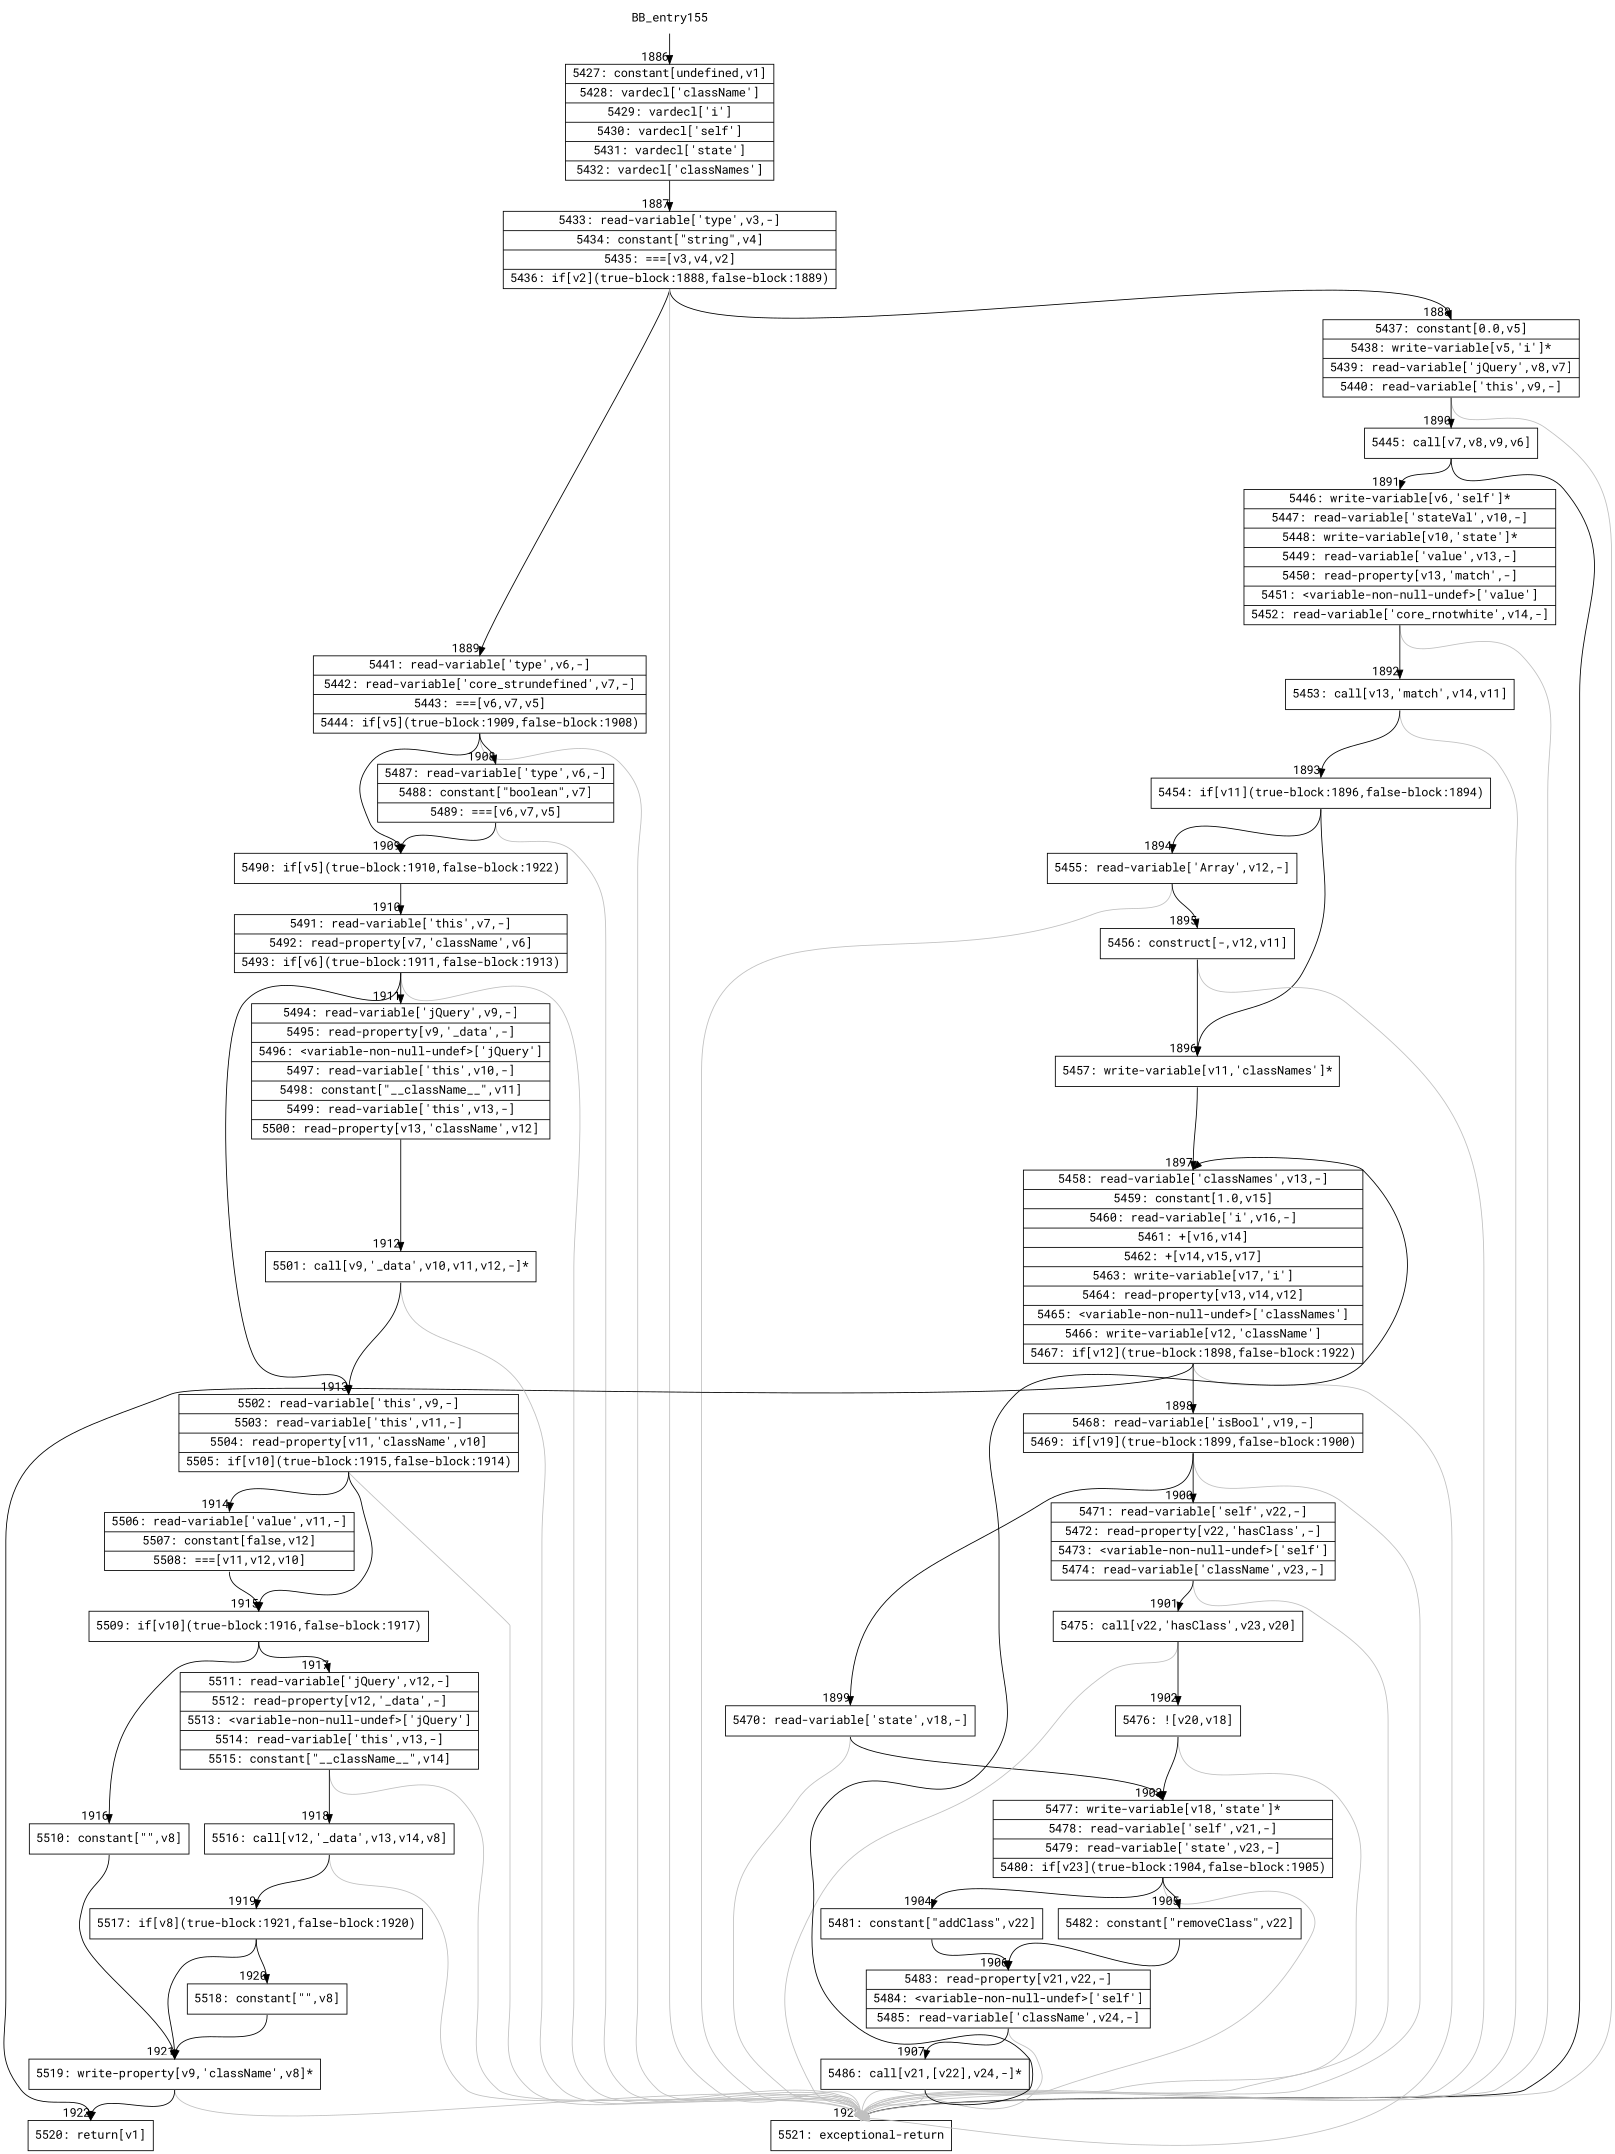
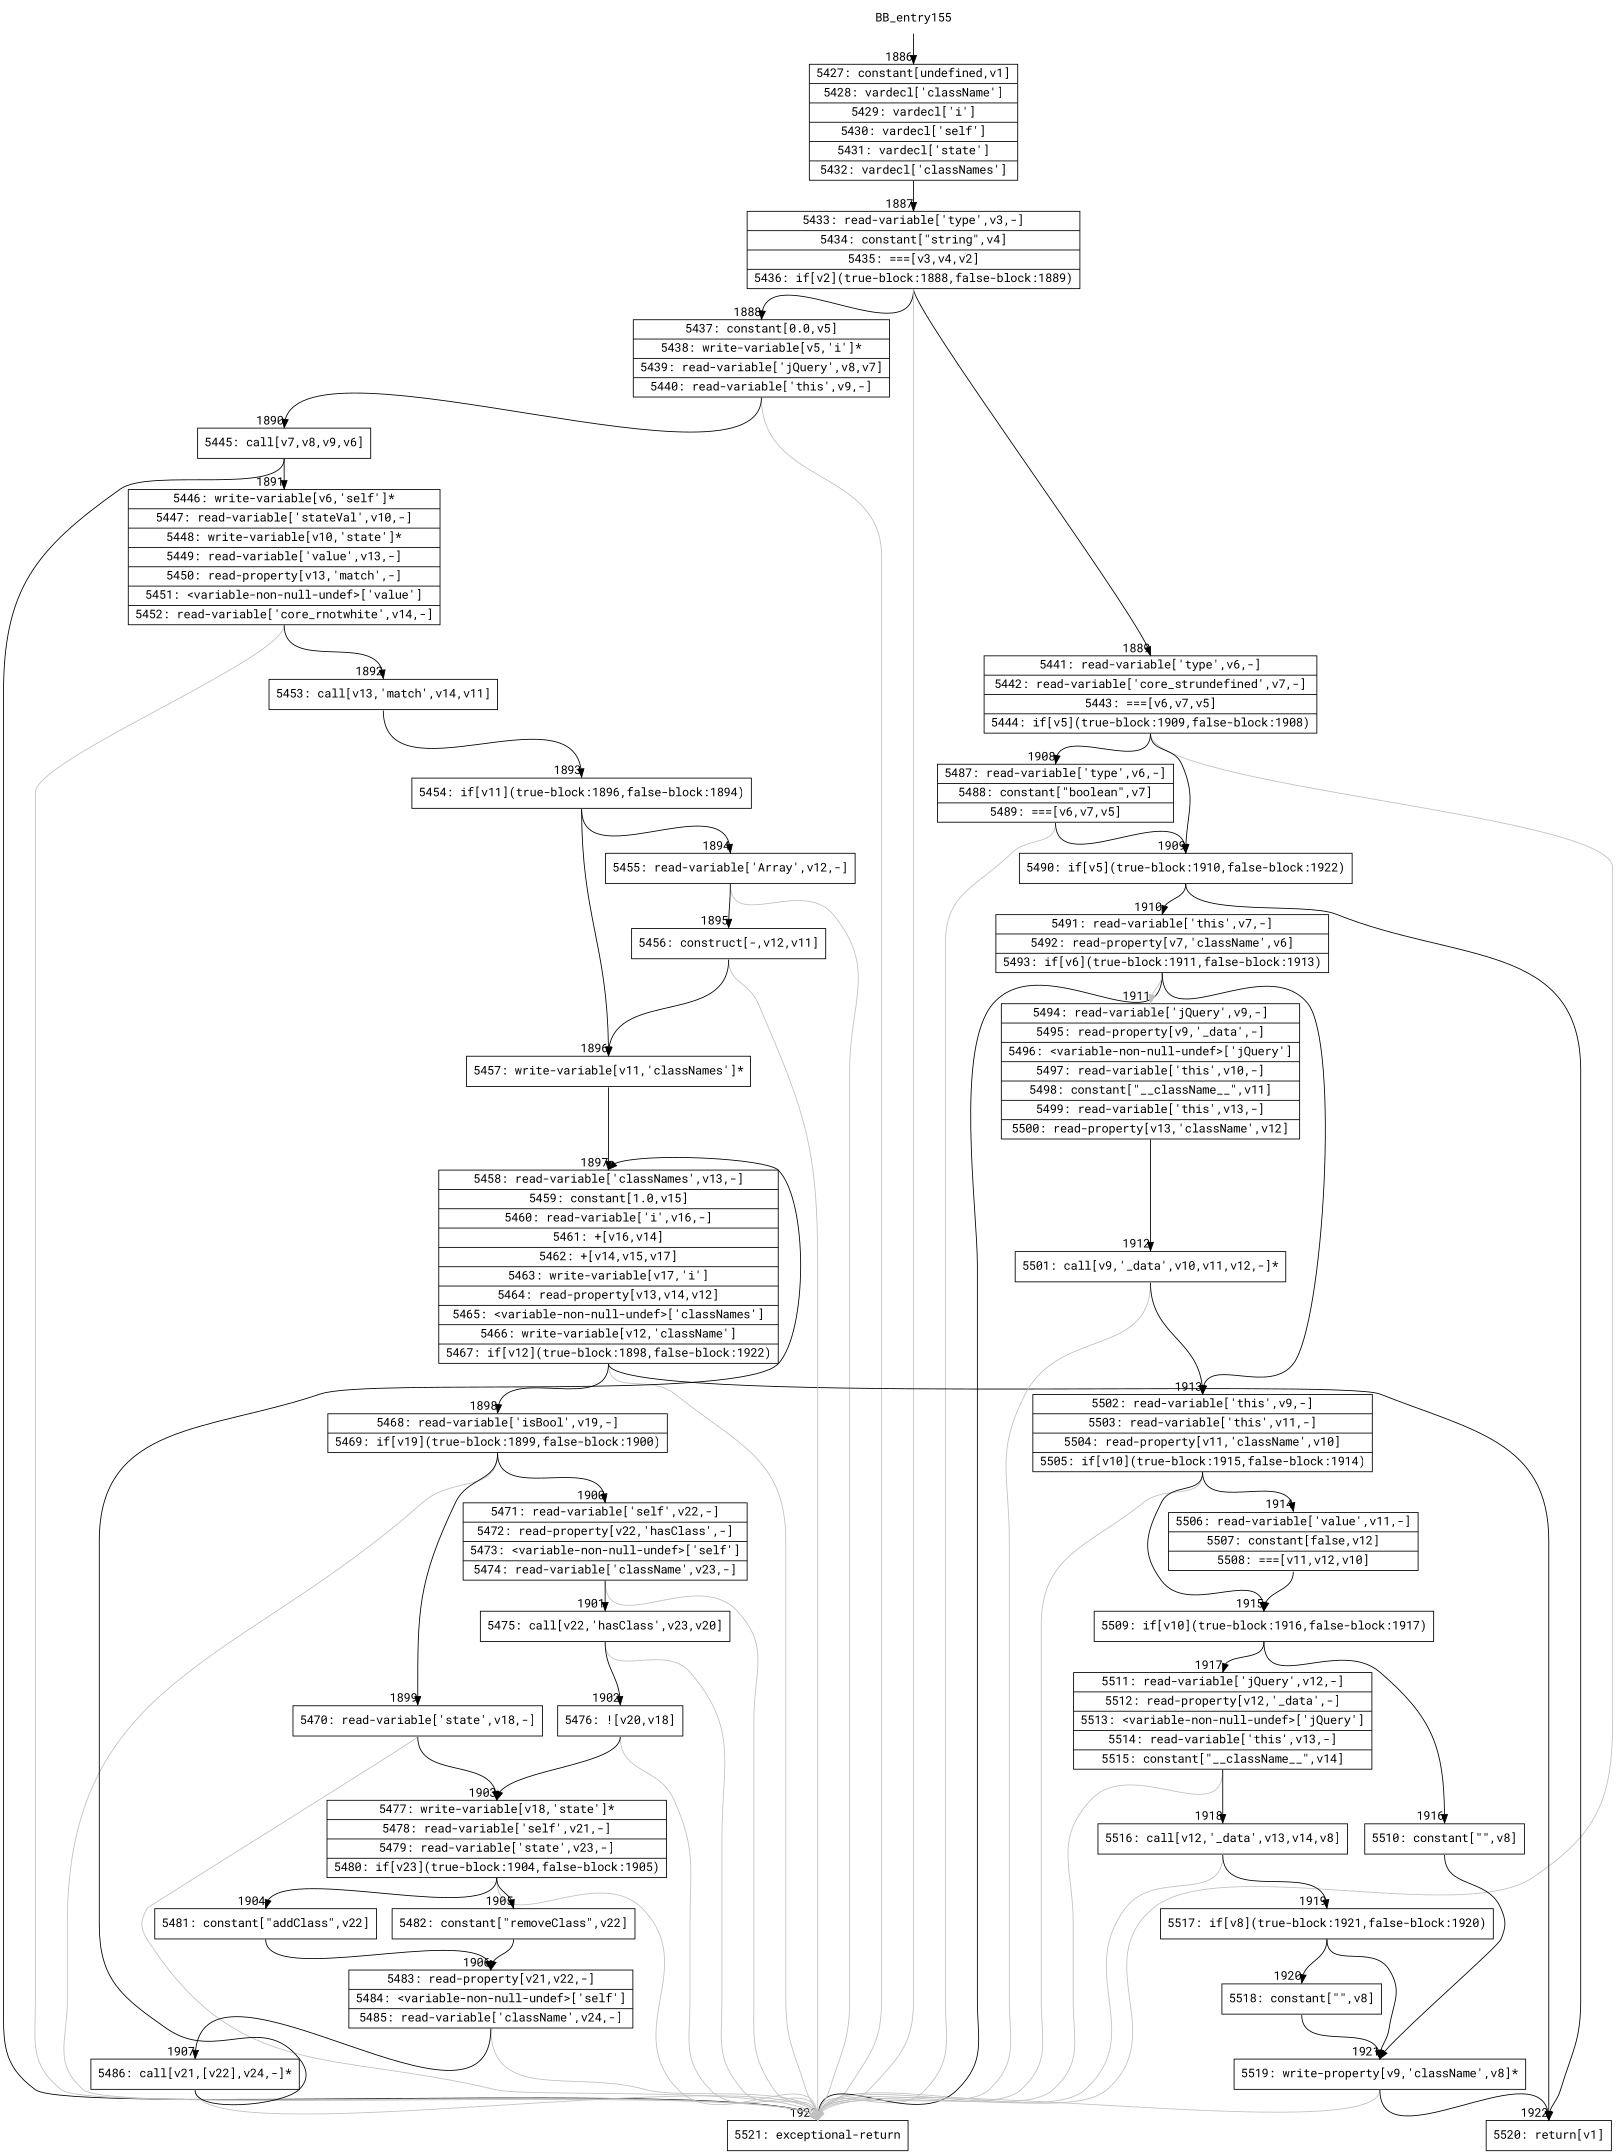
  digraph {
    fontname="Roboto Mono"
    rankdir=TD
    node [fontname="Roboto Mono" shape=record]
    edge [fontname="Roboto Mono" headport=n tailport=s]
    n1 [label=BB_entry155 shape=none]
    n2 [label="{5427: constant[undefined,v1]|5428: vardecl['className']|5429: vardecl['i']|5430: vardecl['self']|5431: vardecl['state']|5432: vardecl['classNames']}"]
    n3 [label="{5433: read-variable['type',v3,-]|5434: constant[\"string\",v4]|5435: ===[v3,v4,v2]|5436: if[v2](true-block:1888,false-block:1889)}"]
    n4 [label="{5437: constant[0.0,v5]|5438: write-variable[v5,'i']*|5439: read-variable['jQuery',v8,v7]|5440: read-variable['this',v9,-]}"]
    n5 [label="{5441: read-variable['type',v6,-]|5442: read-variable['core_strundefined',v7,-]|5443: ===[v6,v7,v5]|5444: if[v5](true-block:1909,false-block:1908)}"]
    n6 [label="{5521: exceptional-return}"]
    n7 [label="{5445: call[v7,v8,v9,v6]}"]
    n8 [label="{5490: if[v5](true-block:1910,false-block:1922)}"]
    n9 [label="{5487: read-variable['type',v6,-]|5488: constant[\"boolean\",v7]|5489: ===[v6,v7,v5]}"]
    n10 [label="{5446: write-variable[v6,'self']*|5447: read-variable['stateVal',v10,-]|5448: write-variable[v10,'state']*|5449: read-variable['value',v13,-]|5450: read-property[v13,'match',-]|5451: \<variable-non-null-undef\>['value']|5452: read-variable['core_rnotwhite',v14,-]}"]
    n11 [label="{5520: return[v1]}"]
    n12 [label="{5491: read-variable['this',v7,-]|5492: read-property[v7,'className',v6]|5493: if[v6](true-block:1911,false-block:1913)}"]
    n13 [label="{5453: call[v13,'match',v14,v11]}"]
    n14 [label="{5494: read-variable['jQuery',v9,-]|5495: read-property[v9,'_data',-]|5496: \<variable-non-null-undef\>['jQuery']|5497: read-variable['this',v10,-]|5498: constant[\"__className__\",v11]|5499: read-variable['this',v13,-]|5500: read-property[v13,'className',v12]}"]
    n15 [label="{5502: read-variable['this',v9,-]|5503: read-variable['this',v11,-]|5504: read-property[v11,'className',v10]|5505: if[v10](true-block:1915,false-block:1914)}"]
    n16 [label="{5454: if[v11](true-block:1896,false-block:1894)}"]
    n17 [label="{5457: write-variable[v11,'classNames']*}"]
    n18 [label="{5455: read-variable['Array',v12,-]}"]
    n19 [label="{5458: read-variable['classNames',v13,-]|5459: constant[1.0,v15]|5460: read-variable['i',v16,-]|5461: +[v16,v14]|5462: +[v14,v15,v17]|5463: write-variable[v17,'i']|5464: read-property[v13,v14,v12]|5465: \<variable-non-null-undef\>['classNames']|5466: write-variable[v12,'className']|5467: if[v12](true-block:1898,false-block:1922)}"]
    n20 [label="{5456: construct[-,v12,v11]}"]
    n21 [label="{5468: read-variable['isBool',v19,-]|5469: if[v19](true-block:1899,false-block:1900)}"]
    n22 [label="{5470: read-variable['state',v18,-]}"]
    n23 [label="{5471: read-variable['self',v22,-]|5472: read-property[v22,'hasClass',-]|5473: \<variable-non-null-undef\>['self']|5474: read-variable['className',v23,-]}"]
    n24 [label="{5477: write-variable[v18,'state']*|5478: read-variable['self',v21,-]|5479: read-variable['state',v23,-]|5480: if[v23](true-block:1904,false-block:1905)}"]
    n25 [label="{5475: call[v22,'hasClass',v23,v20]}"]
    n26 [label="{5481: constant[\"addClass\",v22]}"]
    n27 [label="{5482: constant[\"removeClass\",v22]}"]
    n28 [label="{5476: ![v20,v18]}"]
    n29 [label="{5483: read-property[v21,v22,-]|5484: \<variable-non-null-undef\>['self']|5485: read-variable['className',v24,-]}"]
    n30 [label="{5486: call[v21,[v22],v24,-]*}"]
    n31 [label="{5501: call[v9,'_data',v10,v11,v12,-]*}"]
    n32 [label="{5509: if[v10](true-block:1916,false-block:1917)}"]
    n33 [label="{5506: read-variable['value',v11,-]|5507: constant[false,v12]|5508: ===[v11,v12,v10]}"]
    n34 [label="{5510: constant[\"\",v8]}"]
    n35 [label="{5511: read-variable['jQuery',v12,-]|5512: read-property[v12,'_data',-]|5513: \<variable-non-null-undef\>['jQuery']|5514: read-variable['this',v13,-]|5515: constant[\"__className__\",v14]}"]
    n36 [label="{5519: write-property[v9,'className',v8]*}"]
    n37 [label="{5516: call[v12,'_data',v13,v14,v8]}"]
    n38 [label="{5517: if[v8](true-block:1921,false-block:1920)}"]
    n39 [label="{5518: constant[\"\",v8]}"]
    n1 -> n2 [headlabel="    1886"]
    n2 -> n3 [headlabel="      1887"]
    n3 -> n4 [headlabel="      1888"]
    n3 -> n5 [headlabel="      1889"]
    n3 -> n6 [color=gray headlabel="      1923"]
    n4 -> n6 [color=gray]
    n4 -> n7 [headlabel="      1890"]
    n5 -> n6 [color=gray]
    n5 -> n8 [headlabel="      1909"]
    n5 -> n9 [headlabel="      1908"]
    n7 -> n6 [color=black]
    n7 -> n10 [headlabel="      1891"]
+   n8 -> n11
    n8 -> n12 [headlabel="      1910"]
    n9 -> n6 [color=gray]
    n9 -> n8
    n10 -> n6 [color=gray]
    n10 -> n13 [headlabel="      1892"]
-   n12 -> n6 [color=gray]
-   n12 -> n14 [headlabel="      1911"]
+   n12 -> n6 [color=black]
+   n12 -> n14 [headlabel="      1911" color=gray]
    n12 -> n15 [headlabel="      1913"]
-   n13 -> n6 [color=gray]
    n13 -> n16 [headlabel="      1893"]
    n14 -> n31 [headlabel="      1912"]
    n15 -> n6 [color=gray]
    n15 -> n32 [headlabel="      1915"]
    n15 -> n33 [headlabel="      1914"]
    n16 -> n17 [headlabel="      1896"]
    n16 -> n18 [headlabel="      1894"]
    n17 -> n19 [headlabel="      1897"]
    n18 -> n6 [color=gray]
    n18 -> n20 [headlabel="      1895"]
    n19 -> n6 [color=gray]
    n19 -> n11 [headlabel="      1922"]
    n19 -> n21 [headlabel="      1898"]
    n20 -> n6 [color=gray]
    n20 -> n17
    n21 -> n6 [color=gray]
    n21 -> n22 [headlabel="      1899"]
    n21 -> n23 [headlabel="      1900"]
    n22 -> n6 [color=gray]
    n22 -> n24 [headlabel="      1903"]
    n23 -> n6 [color=gray]
    n23 -> n25 [headlabel="      1901"]
    n24 -> n6 [color=gray]
    n24 -> n26 [headlabel="      1904"]
    n24 -> n27 [headlabel="      1905"]
    n25 -> n6 [color=gray]
    n25 -> n28 [headlabel="      1902"]
    n26 -> n29 [headlabel="      1906"]
    n27 -> n29
    n28 -> n6 [color=gray]
    n28 -> n24
    n29 -> n6 [color=gray]
    n29 -> n30 [headlabel="      1907"]
    n30 -> n6 [color=gray]
    n30 -> n19
    n31 -> n6 [color=gray]
    n31 -> n15
    n32 -> n34 [headlabel="      1916"]
    n32 -> n35 [headlabel="      1917"]
    n33 -> n32
    n34 -> n36 [headlabel="      1921"]
    n35 -> n6 [color=gray]
    n35 -> n37 [headlabel="      1918"]
    n36 -> n6 [color=gray]
    n36 -> n11
    n37 -> n6 [color=gray]
    n37 -> n38 [headlabel="      1919"]
    n38 -> n36
    n38 -> n39 [headlabel="      1920"]
    n39 -> n36
  }
